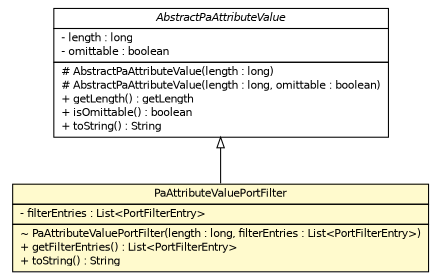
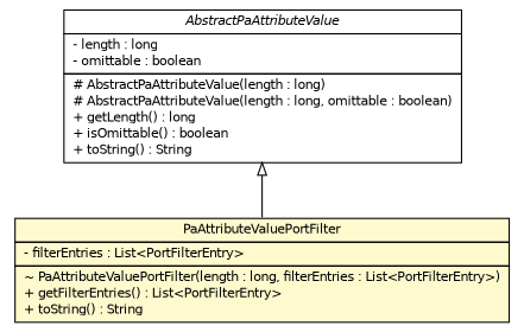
  digraph {
    nodesep=0.25
    ranksep=0.5
    node [fontcolor=black fontname=Helvetica fontsize=10.0 shape=plaintext]
    n1 [label=<<table title="org.ietf.nea.pa.attribute.PaAttributeValuePortFilter" border="0" cellborder="1" cellspacing="0" cellpadding="2" port="p" bgcolor="lemonChiffon" href="./PaAttributeValuePortFilter.html"> 		<tr><td><table border="0" cellspacing="0" cellpadding="1"> <tr><td align="center" balign="center"> PaAttributeValuePortFilter </td></tr> 		</table></td></tr> 		<tr><td><table border="0" cellspacing="0" cellpadding="1"> <tr><td align="left" balign="left"> - filterEntries : List&lt;PortFilterEntry&gt; </td></tr> 		</table></td></tr> 		<tr><td><table border="0" cellspacing="0" cellpadding="1"> <tr><td align="left" balign="left"> ~ PaAttributeValuePortFilter(length : long, filterEntries : List&lt;PortFilterEntry&gt;) </td></tr> <tr><td align="left" balign="left"> + getFilterEntries() : List&lt;PortFilterEntry&gt; </td></tr> <tr><td align="left" balign="left"> + toString() : String </td></tr> 		</table></td></tr> 		</table>>]
-   n2 [label=<<table title="org.ietf.nea.pa.attribute.AbstractPaAttributeValue" border="0" cellborder="1" cellspacing="0" cellpadding="2" port="p" href="./AbstractPaAttributeValue.html"> 		<tr><td><table border="0" cellspacing="0" cellpadding="1"> <tr><td align="center" balign="center"><font face="Helvetica-Oblique"> AbstractPaAttributeValue </font></td></tr> 		</table></td></tr> 		<tr><td><table border="0" cellspacing="0" cellpadding="1"> <tr><td align="left" balign="left"> - length : long </td></tr> <tr><td align="left" balign="left"> - omittable : boolean </td></tr> 		</table></td></tr> 		<tr><td><table border="0" cellspacing="0" cellpadding="1"> <tr><td align="left" balign="left"> # AbstractPaAttributeValue(length : long) </td></tr> <tr><td align="left" balign="left"> # AbstractPaAttributeValue(length : long, omittable : boolean) </td></tr> <tr><td align="left" balign="left"> + getLength() : getLength </td></tr> <tr><td align="left" balign="left"> + isOmittable() : boolean </td></tr> <tr><td align="left" balign="left"> + toString() : String </td></tr> 		</table></td></tr> 		</table>>]
+   n2 [label=<<table title="org.ietf.nea.pa.attribute.AbstractPaAttributeValue" border="0" cellborder="1" cellspacing="0" cellpadding="2" port="p" href="./AbstractPaAttributeValue.html"> 		<tr><td><table border="0" cellspacing="0" cellpadding="1"> <tr><td align="center" balign="center"><font face="Helvetica-Oblique"> AbstractPaAttributeValue </font></td></tr> 		</table></td></tr> 		<tr><td><table border="0" cellspacing="0" cellpadding="1"> <tr><td align="left" balign="left"> - length : long </td></tr> <tr><td align="left" balign="left"> - omittable : boolean </td></tr> 		</table></td></tr> 		<tr><td><table border="0" cellspacing="0" cellpadding="1"> <tr><td align="left" balign="left"> # AbstractPaAttributeValue(length : long) </td></tr> <tr><td align="left" balign="left"> # AbstractPaAttributeValue(length : long, omittable : boolean) </td></tr> <tr><td align="left" balign="left"> + getLength() : long </td></tr> <tr><td align="left" balign="left"> + isOmittable() : boolean </td></tr> <tr><td align="left" balign="left"> + toString() : String </td></tr> 		</table></td></tr> 		</table>>]
    n2 -> n1 [arrowtail=empty dir=back fontname=Helvetica fontsize=10 headport=p labelfontname=Helvetica labelfontsize=10 tailport=p]
  }
